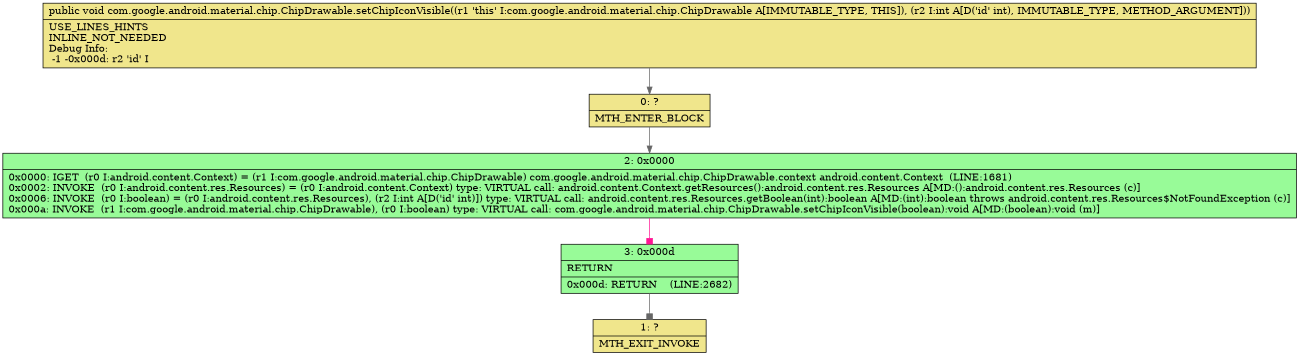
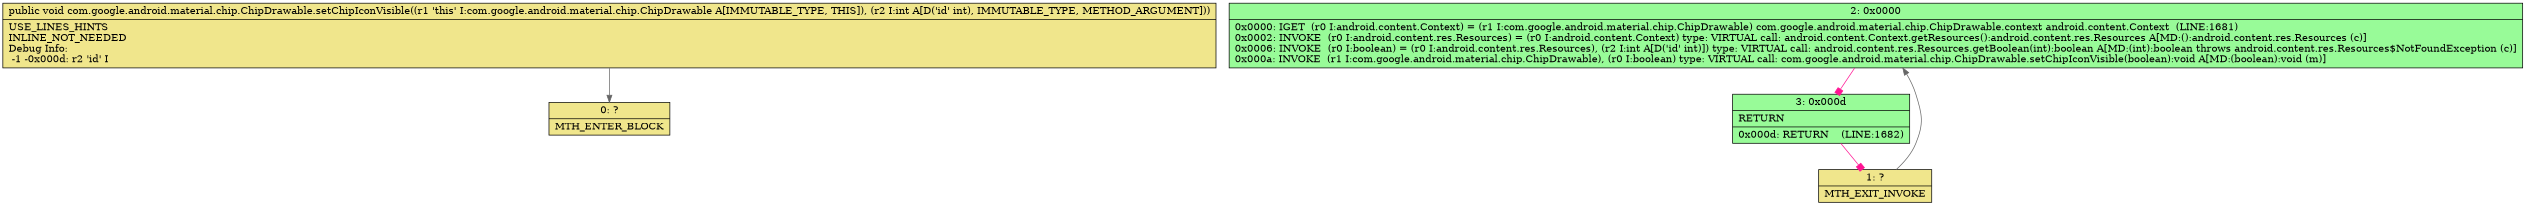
  digraph {
    node [fillcolor=khaki shape=record style=filled]
    edge [arrowhead=normal color=gray40]
    n1 [label="{0\:\ ?|MTH_ENTER_BLOCK\l}"]
    n2 [fillcolor=palegreen label="{2\:\ 0x0000|0x0000: IGET  (r0 I:android.content.Context) = (r1 I:com.google.android.material.chip.ChipDrawable) com.google.android.material.chip.ChipDrawable.context android.content.Context  (LINE:1681)\l0x0002: INVOKE  (r0 I:android.content.res.Resources) = (r0 I:android.content.Context) type: VIRTUAL call: android.content.Context.getResources():android.content.res.Resources A[MD:():android.content.res.Resources (c)]\l0x0006: INVOKE  (r0 I:boolean) = (r0 I:android.content.res.Resources), (r2 I:int A[D('id' int)]) type: VIRTUAL call: android.content.res.Resources.getBoolean(int):boolean A[MD:(int):boolean throws android.content.res.Resources$NotFoundException (c)]\l0x000a: INVOKE  (r1 I:com.google.android.material.chip.ChipDrawable), (r0 I:boolean) type: VIRTUAL call: com.google.android.material.chip.ChipDrawable.setChipIconVisible(boolean):void A[MD:(boolean):void (m)]\l}"]
-   n3 [fillcolor=palegreen label="{3\:\ 0x000d|RETURN\l|0x000d: RETURN    (LINE:2682)\l}"]
+   n3 [fillcolor=palegreen label="{3\:\ 0x000d|RETURN\l|0x000d: RETURN    (LINE:1682)\l}"]
    n4 [label="{1\:\ ?|MTH_EXIT_INVOKE\l}"]
    n5 [label="{public void com.google.android.material.chip.ChipDrawable.setChipIconVisible((r1 'this' I:com.google.android.material.chip.ChipDrawable A[IMMUTABLE_TYPE, THIS]), (r2 I:int A[D('id' int), IMMUTABLE_TYPE, METHOD_ARGUMENT]))  | USE_LINES_HINTS\lINLINE_NOT_NEEDED\lDebug Info:\l  \-1 \-0x000d: r2 'id' I\l}"]
-   n1 -> n2
+   n4 -> n2
    n2 -> n3 [arrowhead=box color=deeppink]
-   n3 -> n4 [arrowhead=box]
+   n3 -> n4 [arrowhead=box color=deeppink]
    n5 -> n1
  }
